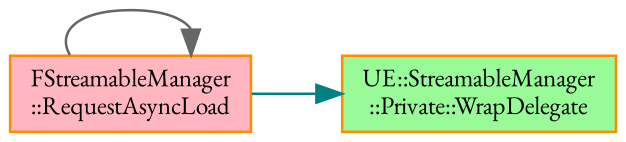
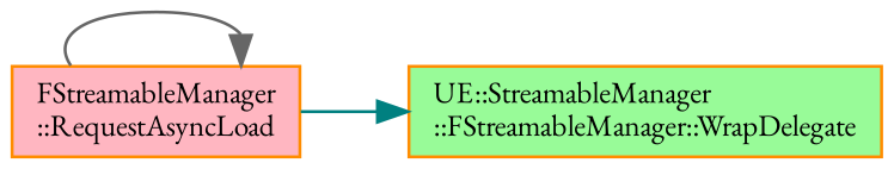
  digraph {
    rankdir=RL
    fontname="EB Garamond"
    node [color=darkorange fontname="EB Garamond" fontsize=10 shape=box style=filled]
    edge [dir=back fontname="EB Garamond" fontsize=10 labelfontname=Helvetica labelfontsize=10 style=solid]
-   n1 [fillcolor=palegreen fontcolor=black height=0.2 label="UE::StreamableManager\l::Private::WrapDelegate" width=0.4]
+   n1 [fillcolor=palegreen fontcolor=black height=0.2 label="UE::StreamableManager\l::FStreamableManager::WrapDelegate" width=0.4]
    n2 [fillcolor=lightpink height=0.2 label="FStreamableManager\l::RequestAsyncLoad" width=0.4]
    n1 -> n2 [color=teal]
    n2 -> n2 [color=gray40]
  }
